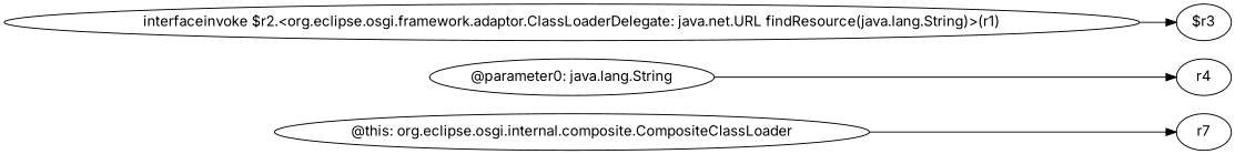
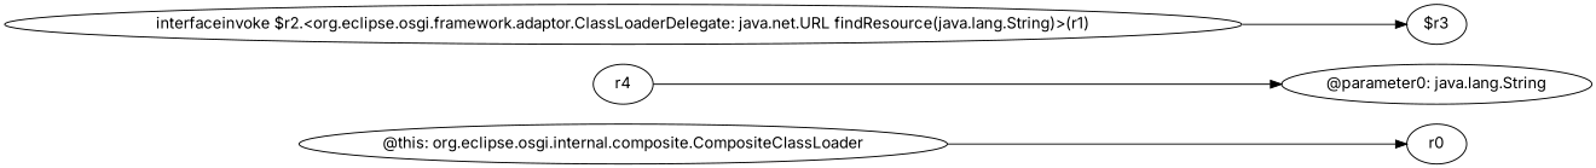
  digraph {
    fontname=Inter
    rankdir=LR
    node [fontname=Inter]
    edge [fontname=Inter]
    n1 [label="@this: org.eclipse.osgi.internal.composite.CompositeClassLoader"]
-   n2 [label=r7]
+   n2 [label=r0]
    n3 [label="@parameter0: java.lang.String"]
    n4 [label=r4]
    n5 [label="interfaceinvoke $r2.<org.eclipse.osgi.framework.adaptor.ClassLoaderDelegate: java.net.URL findResource(java.lang.String)>(r1)"]
    n6 [label="$r3"]
    n1 -> n2
-   n3 -> n4
+   n4 -> n3
    n5 -> n6
  }
